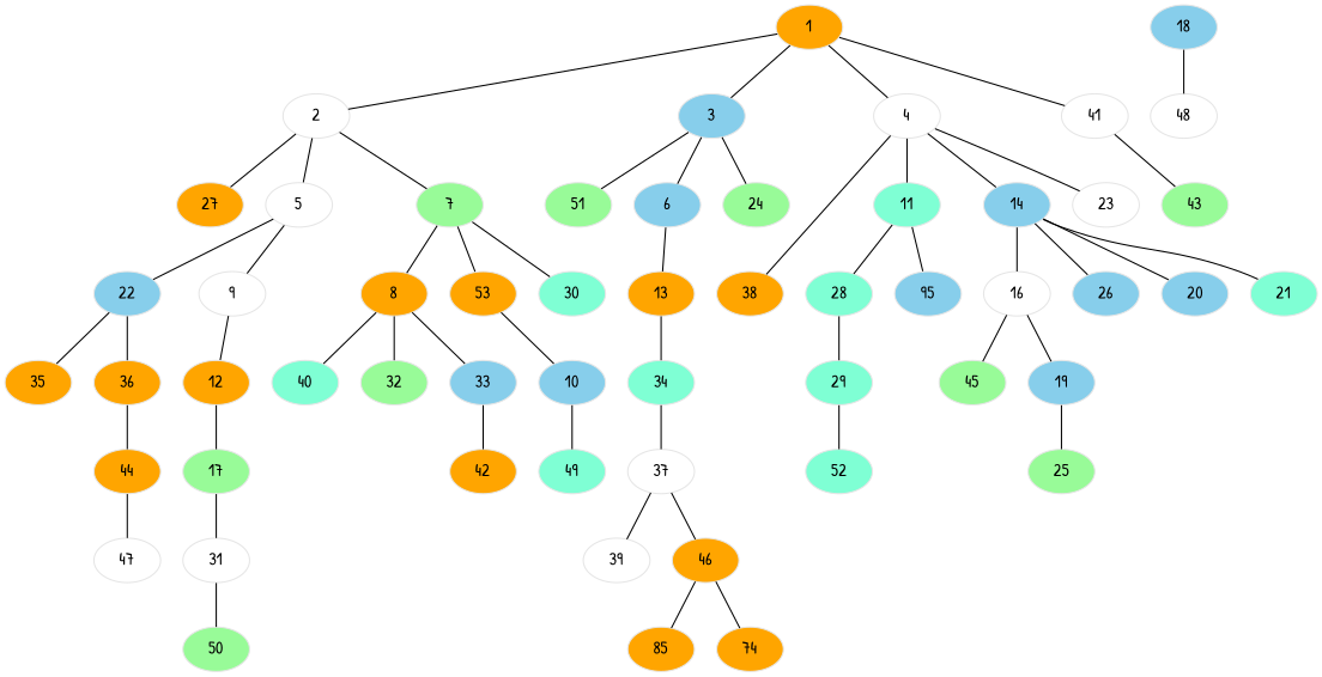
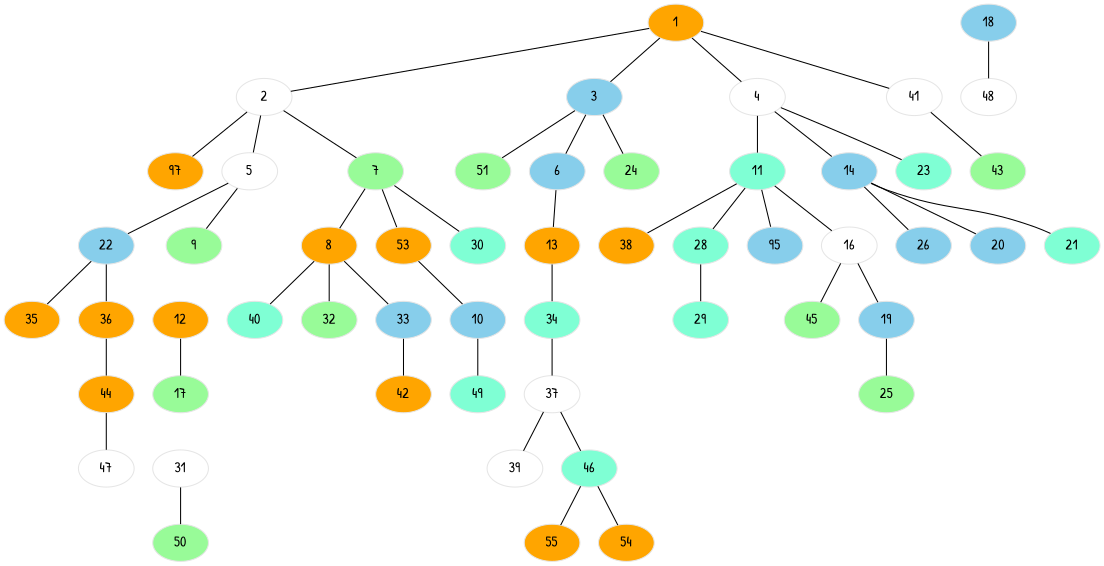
  graph {
    fontname="Patrick Hand"
    node [color=gray90 fillcolor=orange fontname="Patrick Hand" style=filled]
    edge [fontname="Patrick Hand"]
    2 [fillcolor=white]
    1
    3 [fillcolor=skyblue]
    4 [fillcolor=white]
    41 [fillcolor=white]
    5 [fillcolor=white]
    7 [fillcolor=palegreen]
-   27
+   27 [label=97]
    6 [fillcolor=skyblue]
    24 [fillcolor=palegreen]
    51 [fillcolor=palegreen]
    11 [fillcolor=aquamarine]
    14 [fillcolor=skyblue]
-   23 [fillcolor=white]
+   23 [fillcolor=aquamarine]
    38
    43 [fillcolor=palegreen]
-   9 [fillcolor=white]
+   9 [fillcolor=palegreen]
    22 [fillcolor=skyblue]
    30 [fillcolor=aquamarine]
    8
    53
    10 [fillcolor=skyblue]
    49 [fillcolor=aquamarine]
    13
    n25 [fillcolor=skyblue label=95]
    28 [fillcolor=aquamarine]
    16 [fillcolor=white]
    21 [fillcolor=aquamarine]
    26 [fillcolor=skyblue]
    20 [fillcolor=skyblue]
    12
    35
    36
    34 [fillcolor=aquamarine]
    32 [fillcolor=palegreen]
    33 [fillcolor=skyblue]
    40 [fillcolor=aquamarine]
    42
    17 [fillcolor=palegreen]
    18 [fillcolor=skyblue]
    48 [fillcolor=white]
    29 [fillcolor=aquamarine]
    31 [fillcolor=white]
    37 [fillcolor=white]
    19 [fillcolor=skyblue]
    45 [fillcolor=palegreen]
    25 [fillcolor=palegreen]
    50 [fillcolor=palegreen]
    44
-   52 [fillcolor=aquamarine]
    39 [fillcolor=white]
-   46
+   46 [fillcolor=aquamarine]
    47 [fillcolor=white]
-   54 [label=74]
-   55 [label=85]
+   54
+   55
    2 -- 5
    2 -- 7
    2 -- 27
    1 -- 2
    1 -- 3
    1 -- 4
    1 -- 41
    3 -- 6
    3 -- 24
    3 -- 51
    4 -- 11
    4 -- 14
    4 -- 23
-   4 -- 38
+   11 -- 38
    41 -- 43
    5 -- 9
    5 -- 22
    7 -- 30
    7 -- 8
    7 -- 53
    6 -- 13
    11 -- n25
    11 -- 28
-   14 -- 16
+   11 -- 16
    14 -- 21
    14 -- 26
    14 -- 20
-   9 -- 12
    22 -- 35
    22 -- 36
    8 -- 32
    8 -- 33
    8 -- 40
    53 -- 10
    10 -- 49
    13 -- 34
    28 -- 29
    16 -- 19
    16 -- 45
    12 -- 17
    36 -- 44
    34 -- 37
    33 -- 42
-   17 -- 31
    18 -- 48
-   29 -- 52
    31 -- 50
    37 -- 39
    37 -- 46
    19 -- 25
    44 -- 47
    46 -- 54
    46 -- 55
  }
